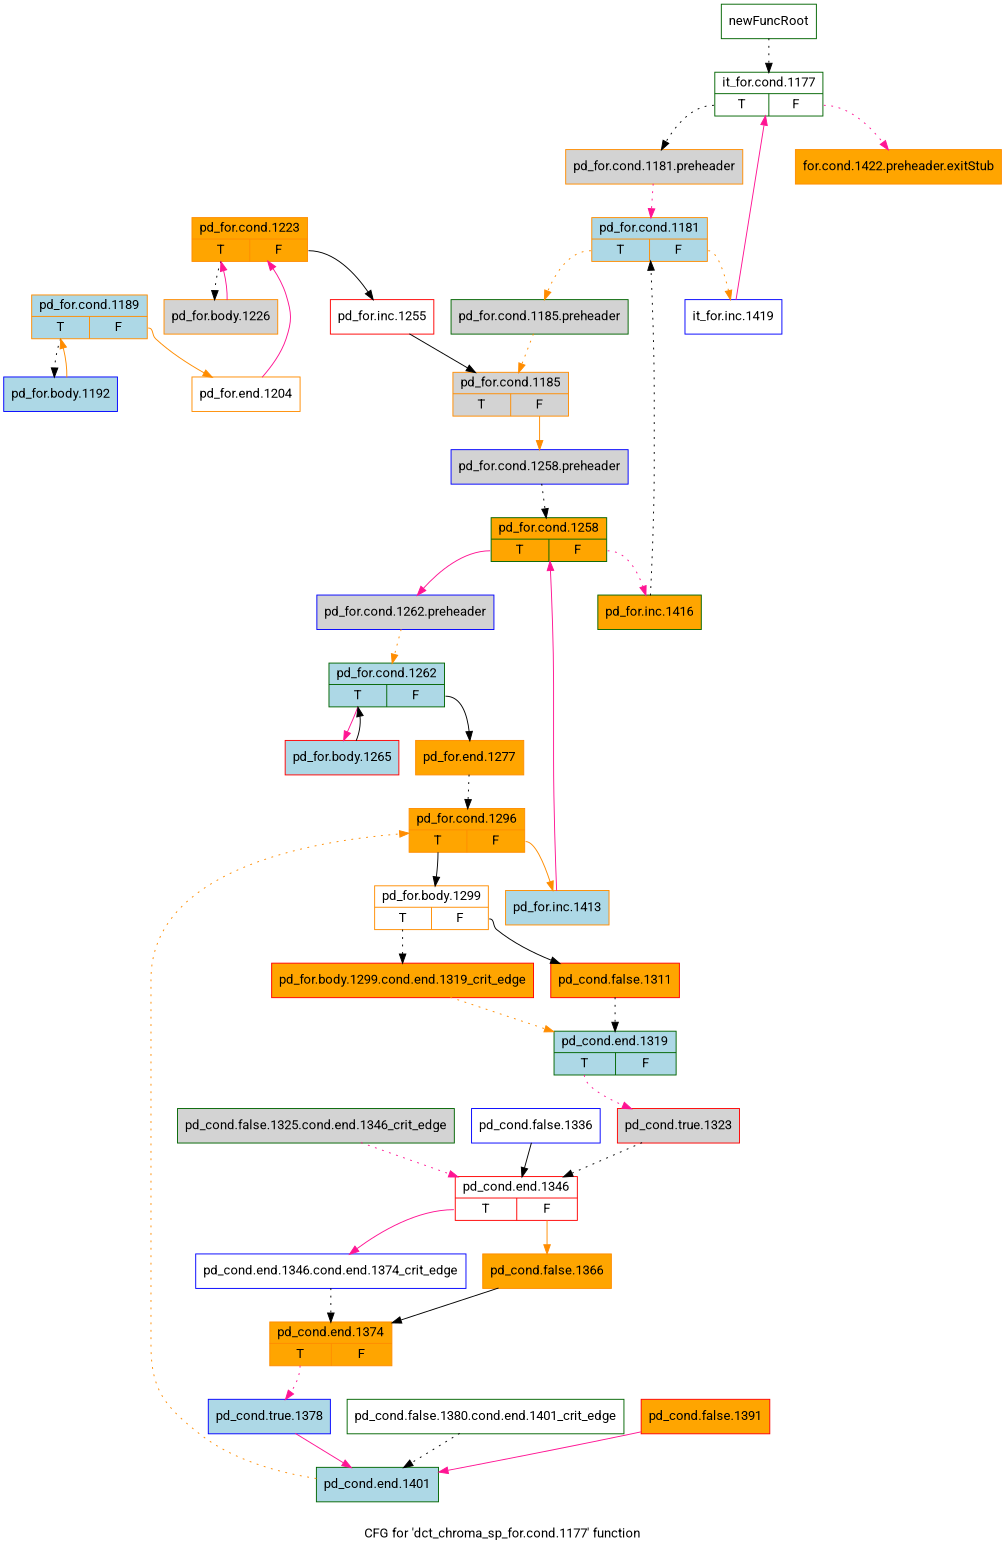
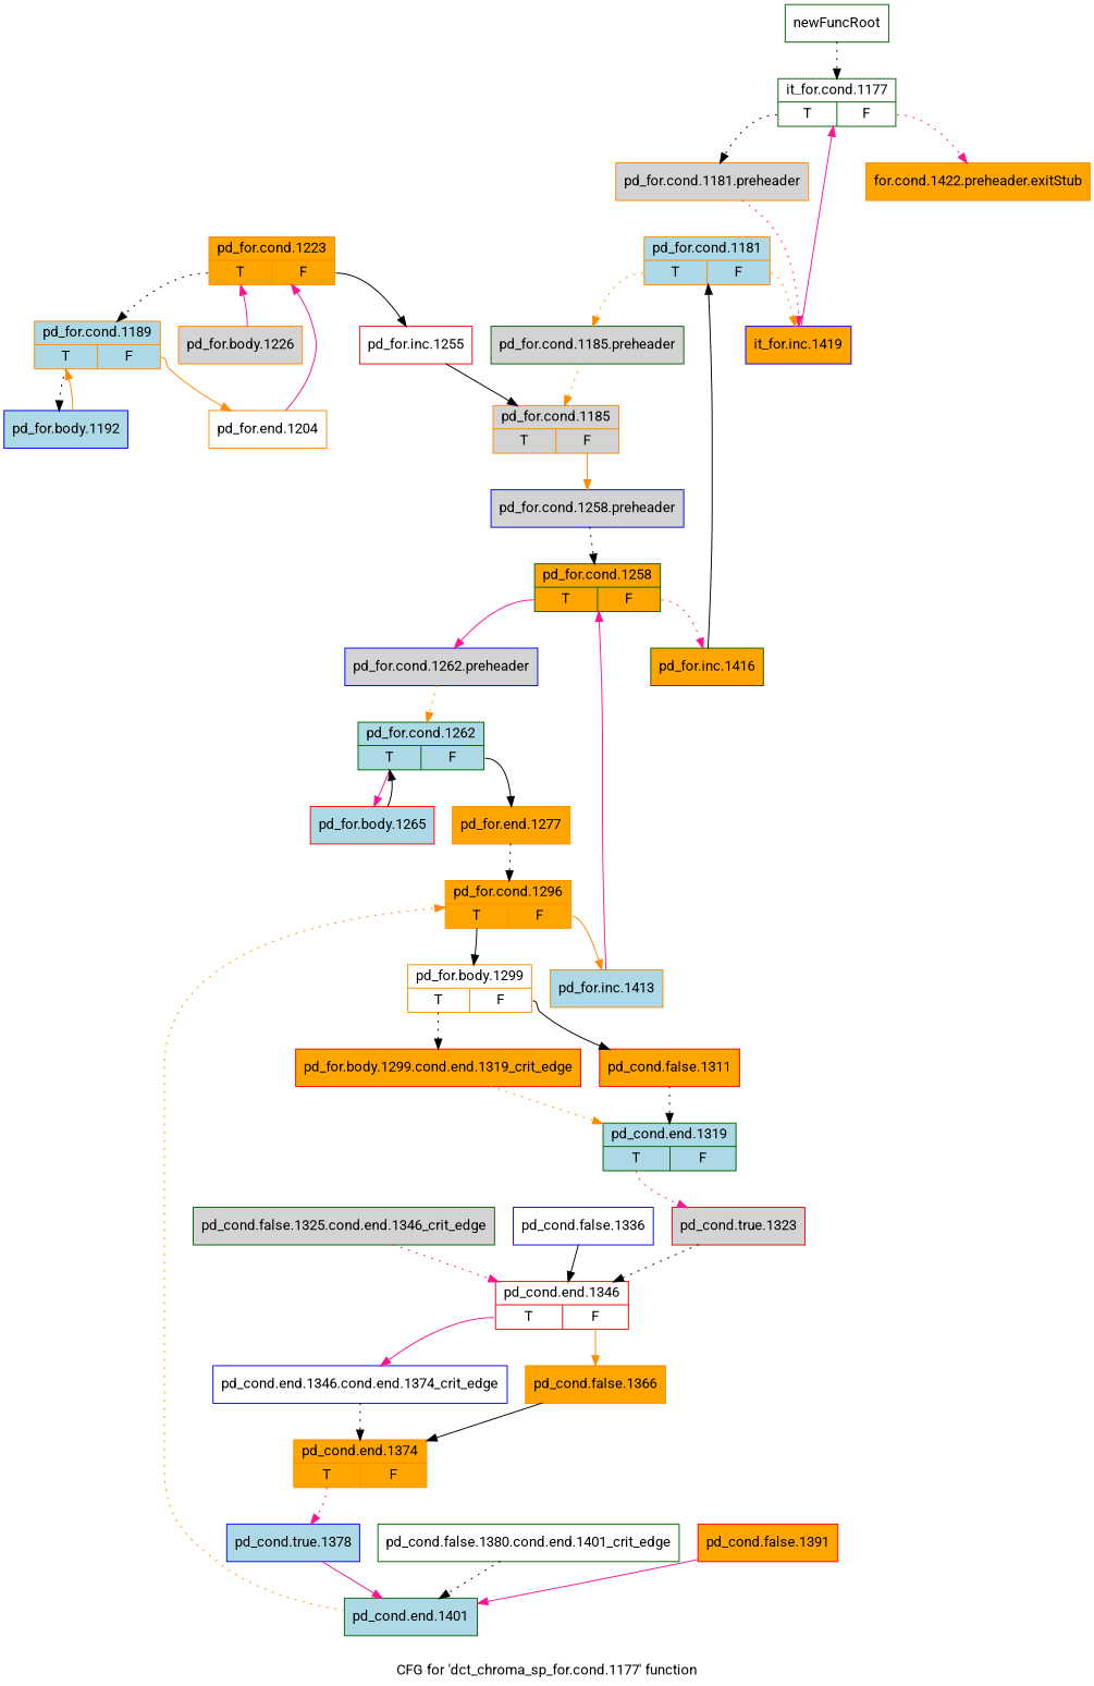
  digraph {
    fontname=Roboto
    label="CFG for 'dct_chroma_sp_for.cond.1177' function"
    node [color=darkorange fillcolor=orange fontname=Roboto shape=record style=filled]
    edge [color=black fontname=Roboto style=dotted]
    n1 [color=darkgreen fillcolor=white label="{newFuncRoot}"]
    n2 [color=darkgreen fillcolor=white label="{it_for.cond.1177|{<s0>T|<s1>F}}"]
    n3 [label="{for.cond.1422.preheader.exitStub}"]
    n4 [fillcolor=lightgrey label="{pd_for.cond.1181.preheader}"]
    n5 [fillcolor=lightblue label="{pd_for.cond.1181|{<s0>T|<s1>F}}"]
    n6 [color=darkgreen fillcolor=lightgrey label="{pd_for.cond.1185.preheader}"]
-   n7 [color=blue fillcolor=white label="{it_for.inc.1419}"]
+   n7 [color=blue label="{it_for.inc.1419}"]
    n8 [fillcolor=lightgrey label="{pd_for.cond.1185|{<s0>T|<s1>F}}"]
    n9 [color=blue fillcolor=lightgrey label="{pd_for.cond.1258.preheader}"]
    n10 [color=darkgreen label="{pd_for.cond.1258|{<s0>T|<s1>F}}"]
    n11 [fillcolor=lightblue label="{pd_for.cond.1189|{<s0>T|<s1>F}}"]
    n12 [color=blue fillcolor=lightblue label="{pd_for.body.1192}"]
    n13 [fillcolor=white label="{pd_for.end.1204}"]
    n14 [color=blue fillcolor=lightgrey label="{pd_for.cond.1262.preheader}"]
    n15 [color=darkgreen label="{pd_for.inc.1416}"]
    n16 [color=darkgreen fillcolor=lightblue label="{pd_for.cond.1262|{<s0>T|<s1>F}}"]
    n17 [color=red fillcolor=lightblue label="{pd_for.body.1265}"]
    n18 [label="{pd_for.end.1277}"]
    n19 [label="{pd_for.cond.1296|{<s0>T|<s1>F}}"]
    n20 [fillcolor=white label="{pd_for.body.1299|{<s0>T|<s1>F}}"]
    n21 [fillcolor=lightblue label="{pd_for.inc.1413}"]
    n22 [color=red label="{pd_for.body.1299.cond.end.1319_crit_edge}"]
    n23 [color=red label="{pd_cond.false.1311}"]
    n24 [color=darkgreen fillcolor=lightblue label="{pd_cond.end.1319|{<s0>T|<s1>F}}"]
    n25 [color=red fillcolor=lightgrey label="{pd_cond.true.1323}"]
    n26 [color=red fillcolor=white label="{pd_cond.end.1346|{<s0>T|<s1>F}}"]
    n27 [color=blue fillcolor=white label="{pd_cond.end.1346.cond.end.1374_crit_edge}"]
    n28 [label="{pd_cond.false.1366}"]
    n29 [color=darkgreen fillcolor=lightgrey label="{pd_cond.false.1325.cond.end.1346_crit_edge}"]
    n30 [color=blue fillcolor=white label="{pd_cond.false.1336}"]
    n31 [label="{pd_cond.end.1374|{<s0>T|<s1>F}}"]
    n32 [color=blue fillcolor=lightblue label="{pd_cond.true.1378}"]
    n33 [color=darkgreen fillcolor=lightblue label="{pd_cond.end.1401}"]
    n34 [color=darkgreen fillcolor=white label="{pd_cond.false.1380.cond.end.1401_crit_edge}"]
    n35 [color=red label="{pd_cond.false.1391}"]
    n36 [label="{pd_for.cond.1223|{<s0>T|<s1>F}}"]
    n37 [fillcolor=lightgrey label="{pd_for.body.1226}"]
    n38 [color=red fillcolor=white label="{pd_for.inc.1255}"]
    n1 -> n2
    n2 -> n3 [color=deeppink tailport=s1]
    n2 -> n4 [tailport=s0]
-   n4 -> n5 [color=deeppink]
+   n4 -> n7 [color=deeppink]
    n5 -> n6 [color=darkorange tailport=s0]
    n5 -> n7 [color=darkorange tailport=s1]
    n6 -> n8 [color=darkorange]
    n7 -> n2 [color=deeppink style=solid]
    n8 -> n9 [color=darkorange style=solid tailport=s1]
    n9 -> n10
    n10 -> n14 [color=deeppink style=solid tailport=s0]
    n10 -> n15 [color=deeppink tailport=s1]
    n11 -> n12 [tailport=s0]
    n11 -> n13 [color=darkorange style=solid tailport=s1]
    n12 -> n11 [color=darkorange style=solid]
    n13 -> n36 [color=deeppink style=solid]
    n14 -> n16 [color=darkorange]
-   n15 -> n5
+   n15 -> n5 [style=solid]
    n16 -> n17 [color=deeppink style=solid tailport=s0]
    n16 -> n18 [style=solid tailport=s1]
    n17 -> n16 [style=solid]
    n18 -> n19
    n19 -> n20 [style=solid tailport=s0]
    n19 -> n21 [color=darkorange style=solid tailport=s1]
    n20 -> n22 [tailport=s0]
    n20 -> n23 [style=solid tailport=s1]
    n21 -> n10 [color=deeppink style=solid]
    n22 -> n24 [color=darkorange]
    n23 -> n24
    n24 -> n25 [color=deeppink tailport=s0]
    n25 -> n26
    n26 -> n27 [color=deeppink style=solid tailport=s0]
    n26 -> n28 [color=darkorange style=solid tailport=s1]
    n27 -> n31
    n28 -> n31 [style=solid]
    n29 -> n26 [color=deeppink]
    n30 -> n26 [style=solid]
    n31 -> n32 [color=deeppink tailport=s0]
    n32 -> n33 [color=deeppink style=solid]
    n33 -> n19 [color=darkorange]
    n34 -> n33
    n35 -> n33 [color=deeppink style=solid]
-   n36 -> n37 [tailport=s0]
+   n36 -> n11 [tailport=s0]
    n36 -> n38 [style=solid tailport=s1]
    n37 -> n36 [color=deeppink style=solid]
    n38 -> n8 [style=solid]
  }
